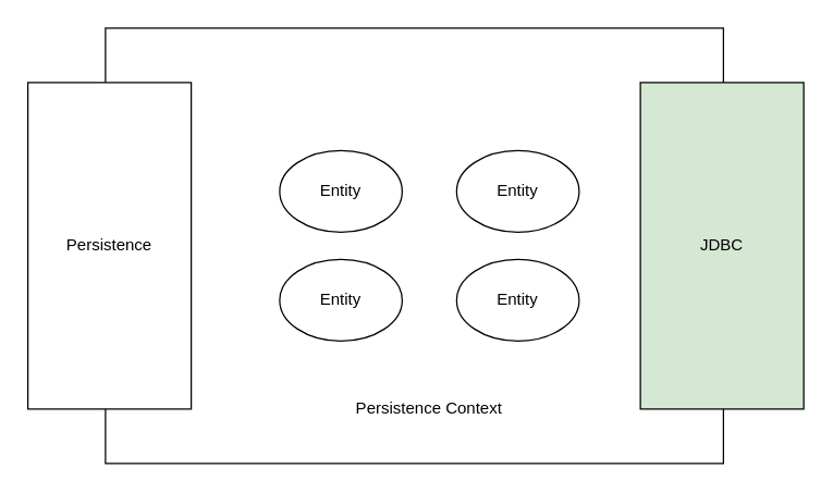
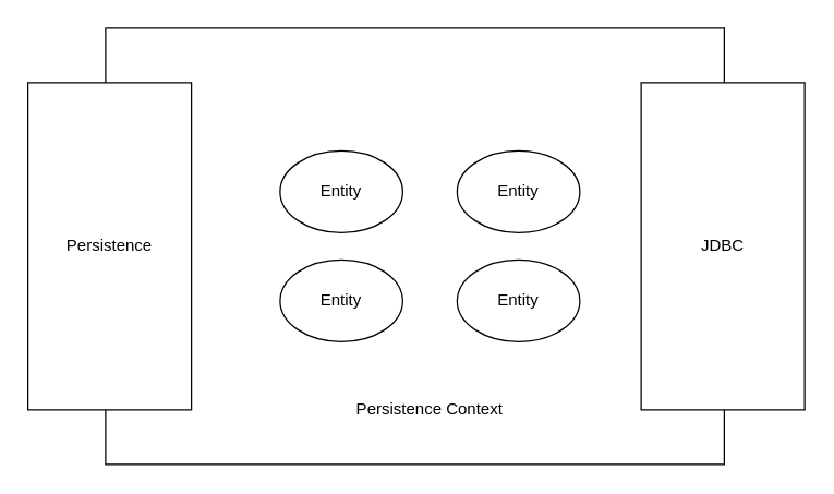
  <mxCell id="0" />
  <mxCell id="1" parent="0" />
  <mxCell id="2" value="" style="rounded=0;whiteSpace=wrap;html=1;" parent="1" vertex="1"><mxGeometry x="77" y="20" width="454" height="320" as="geometry" /></mxCell>
  <mxCell id="3" value="Persistence" style="rounded=0;whiteSpace=wrap;html=1;" parent="1" vertex="1"><mxGeometry x="20" y="60" width="120" height="240" as="geometry" /></mxCell>
- <mxCell id="4" value="JDBC" style="rounded=0;whiteSpace=wrap;html=1;fillColor=#d5e8d4;" parent="1" vertex="1"><mxGeometry x="470" y="60" width="120" height="240" as="geometry" /></mxCell>
+ <mxCell id="4" value="JDBC" style="rounded=0;whiteSpace=wrap;html=1;" parent="1" vertex="1"><mxGeometry x="470" y="60" width="120" height="240" as="geometry" /></mxCell>
  <mxCell id="5" value="Entity" style="ellipse;whiteSpace=wrap;html=1;" parent="1" vertex="1"><mxGeometry x="335" y="110" width="90" height="60" as="geometry" /></mxCell>
  <mxCell id="6" value="Entity" style="ellipse;whiteSpace=wrap;html=1;" parent="1" vertex="1"><mxGeometry x="205" y="110" width="90" height="60" as="geometry" /></mxCell>
  <mxCell id="7" value="Entity" style="ellipse;whiteSpace=wrap;html=1;" parent="1" vertex="1"><mxGeometry x="335" y="190" width="90" height="60" as="geometry" /></mxCell>
  <mxCell id="8" value="Entity" style="ellipse;whiteSpace=wrap;html=1;" parent="1" vertex="1"><mxGeometry x="205" y="190" width="90" height="60" as="geometry" /></mxCell>
  <mxCell id="9" value="Persistence Context" style="text;html=1;strokeColor=none;fillColor=none;align=center;verticalAlign=middle;whiteSpace=wrap;rounded=0;" parent="1" vertex="1"><mxGeometry x="220" y="275" width="190" height="50" as="geometry" /></mxCell>
